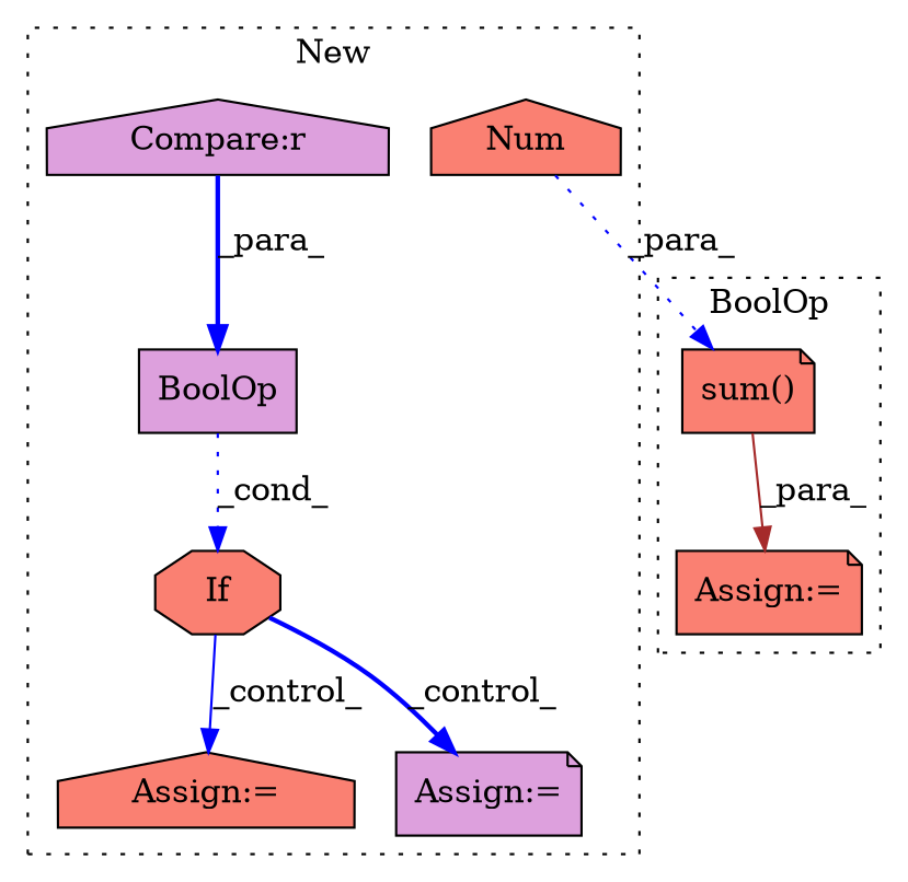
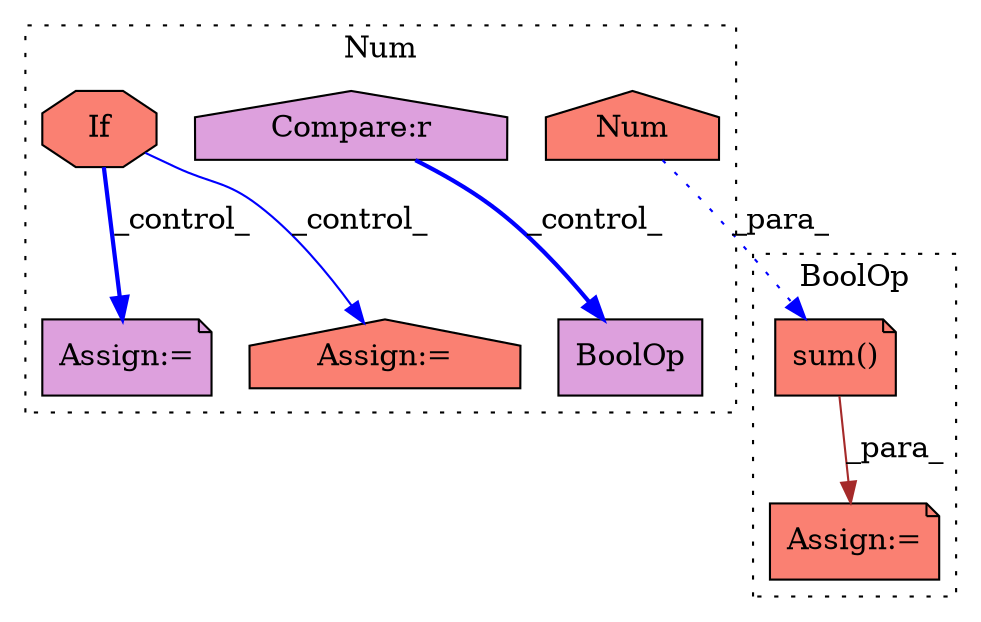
  digraph {
    node [a=68 fillcolor=salmon l=3 s=6960 shape=note style=filled]
    edge [color=blue style=solid]
    n1 [a=75 l="51,1" label="sum()" s="5459,5512"]
    n2 [label="Assign:=" s=5456]
    n3 [a=72 fillcolor=plum l=48 label=BoolOp shape=box]
    n4 [a=40 fillcolor=plum l=15 label="Compare:r" shape=house]
    n5 [a=96 label=If s=6957 shape=octagon]
    n6 [label="Assign:=" s=7181 shape=house]
    n7 [a=76 l=1 label=Num s=6974 shape=house]
    n8 [fillcolor=plum label="Assign:=" s=7091]
    subgraph cluster_1 {
      label=BoolOp
      style=dotted
      n1
      n2
    }
    subgraph cluster_2 {
-     label=New
+     label=Num
      style=dotted
      n3
      n4
      n5
      n6
      n7
      n8
    }
    n1 -> n2 [color=brown label=_para_]
-   n3 -> n5 [label=_cond_ style=dotted]
-   n4 -> n3 [label=_para_ style=bold]
+   n4 -> n3 [label=_control_ style=bold]
    n5 -> n6 [label=_control_]
    n5 -> n8 [label=_control_ style=bold]
    n7 -> n1 [label=_para_ style=dotted]
  }
